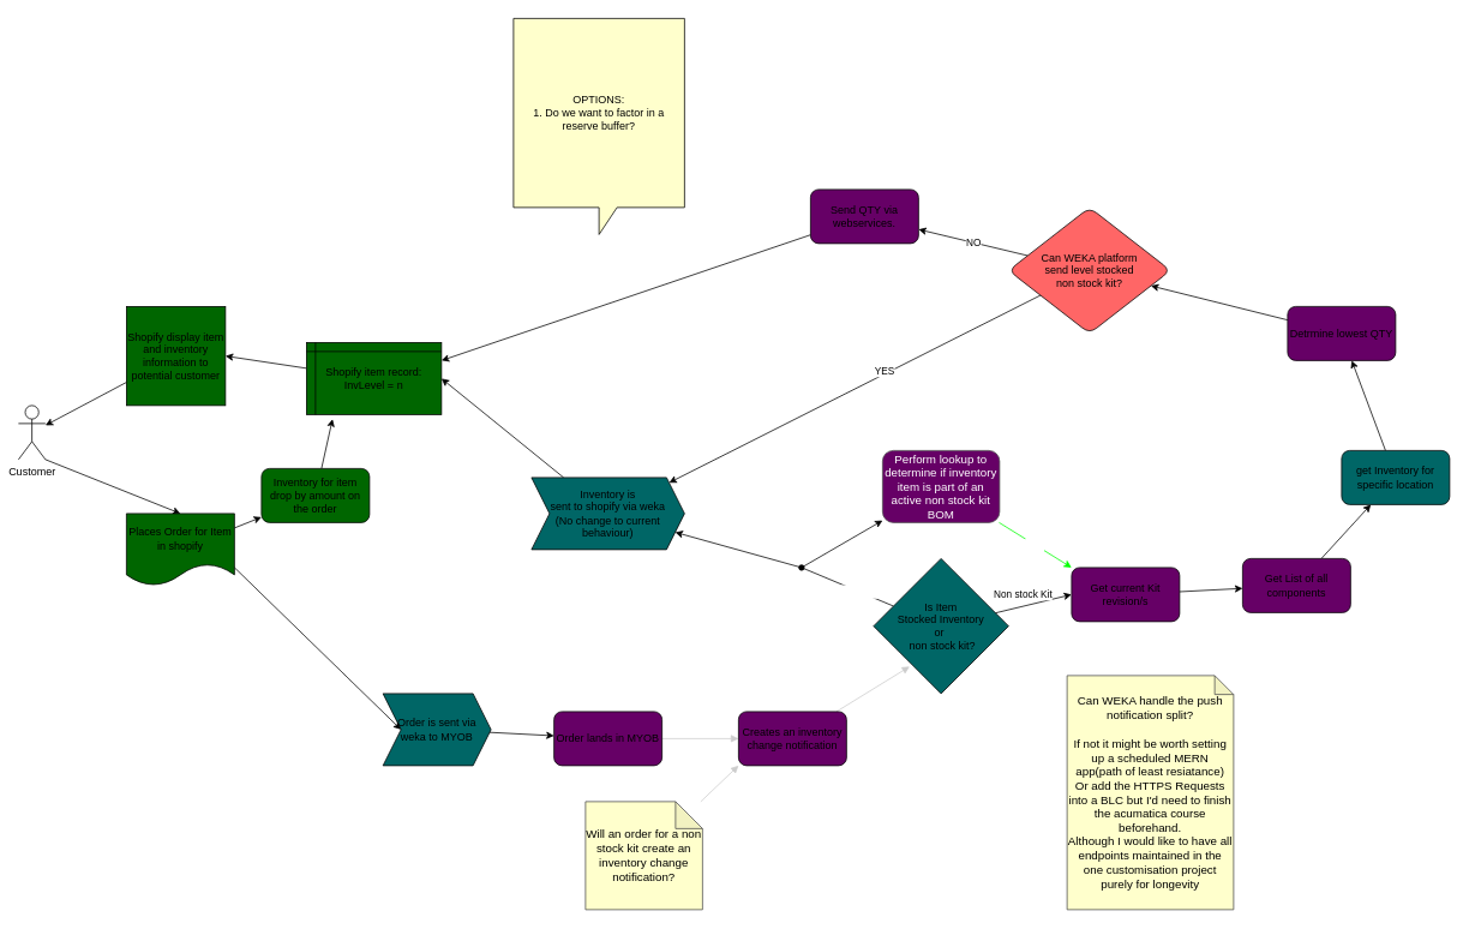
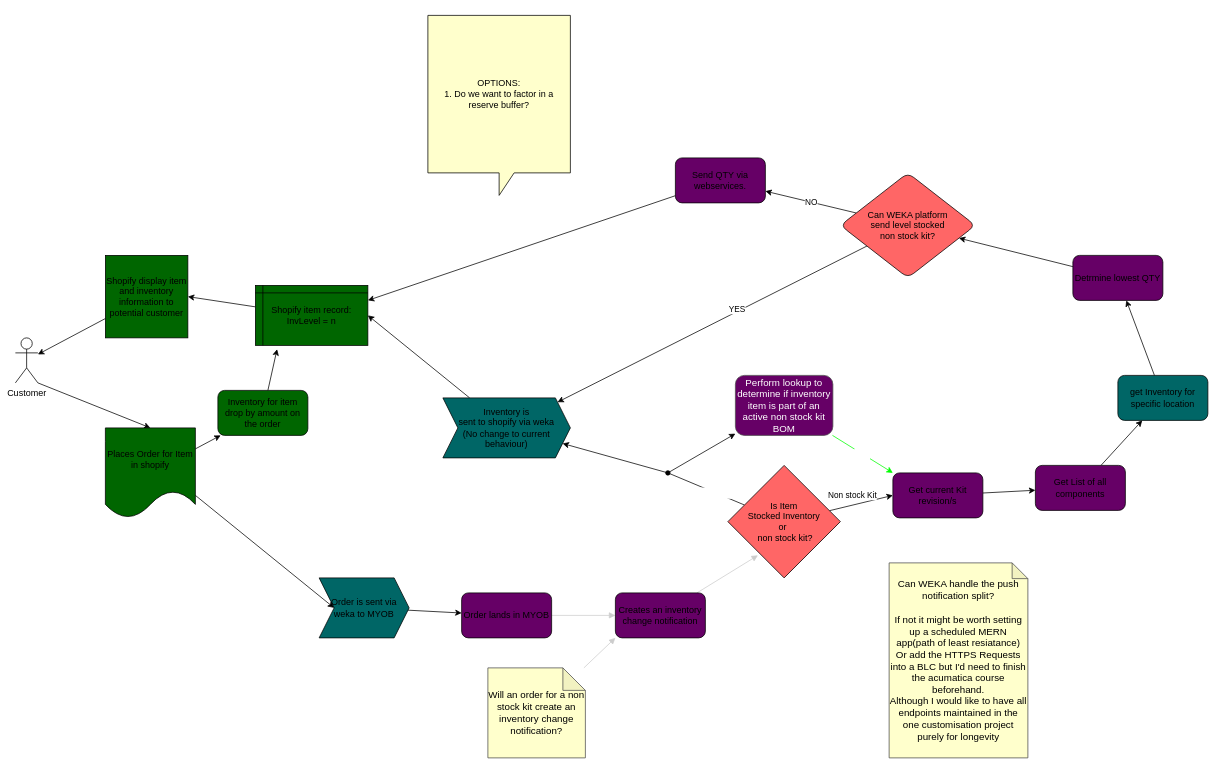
  <mxCell id="0" />
  <mxCell id="1" parent="0" />
  <mxCell id="2" value="Customer" style="shape=umlActor;verticalLabelPosition=bottom;verticalAlign=top;html=1;outlineConnect=0;" parent="1" vertex="1"><mxGeometry x="20" y="450" width="30" height="60" as="geometry" /></mxCell>
  <mxCell id="3" style="edgeStyle=none;html=1;entryX=0;entryY=0.5;entryDx=0;entryDy=0;exitX=1;exitY=0.75;exitDx=0;exitDy=0;" parent="1" source="12" target="7" edge="1"><mxGeometry relative="1" as="geometry"><mxPoint x="195" y="620" as="sourcePoint" /></mxGeometry></mxCell>
  <mxCell id="4" style="edgeStyle=none;html=1;entryX=0.193;entryY=1.063;entryDx=0;entryDy=0;entryPerimeter=0;" parent="1" source="5" target="14" edge="1"><mxGeometry relative="1" as="geometry" /></mxCell>
  <mxCell id="5" value="Inventory for item drop by amount on the order" style="whiteSpace=wrap;html=1;rounded=1;fillColor=#006600;" parent="1" vertex="1"><mxGeometry x="290" y="520" width="120" height="60" as="geometry" /></mxCell>
  <mxCell id="6" style="edgeStyle=none;html=1;" parent="1" source="7" target="23" edge="1"><mxGeometry relative="1" as="geometry"><mxPoint x="870" y="815" as="targetPoint" /></mxGeometry></mxCell>
  <mxCell id="7" value="Order is sent via weka to MYOB" style="shape=step;perimeter=stepPerimeter;whiteSpace=wrap;html=1;fixedSize=1;fillColor=#006666;" parent="1" vertex="1"><mxGeometry x="425" y="770" width="120" height="80" as="geometry" /></mxCell>
  <mxCell id="8" value="" style="edgeStyle=none;html=1;exitX=1;exitY=1;exitDx=0;exitDy=0;exitPerimeter=0;entryX=0.5;entryY=0;entryDx=0;entryDy=0;" parent="1" source="2" target="12" edge="1"><mxGeometry relative="1" as="geometry"><mxPoint x="130" y="560" as="targetPoint" /></mxGeometry></mxCell>
  <mxCell id="9" style="edgeStyle=none;html=1;" parent="1" source="10" target="2" edge="1"><mxGeometry relative="1" as="geometry" /></mxCell>
  <mxCell id="10" value="Shopify display item and inventory information to potential customer" style="whiteSpace=wrap;html=1;aspect=fixed;fillColor=#006600;" parent="1" vertex="1"><mxGeometry x="140" y="340" width="110" height="110" as="geometry" /></mxCell>
  <mxCell id="11" style="edgeStyle=none;html=1;" parent="1" source="12" target="5" edge="1"><mxGeometry relative="1" as="geometry" /></mxCell>
- <mxCell id="12" value="Places Order for Item in shopify" style="shape=document;whiteSpace=wrap;html=1;boundedLbl=1;fillColor=#006600;" parent="1" vertex="1"><mxGeometry x="140" y="570" width="120" height="80" as="geometry" /></mxCell>
+ <mxCell id="12" value="Places Order for Item in shopify" style="shape=document;whiteSpace=wrap;html=1;boundedLbl=1;fillColor=#006600;" parent="1" vertex="1"><mxGeometry x="140" y="570" width="120" height="120" as="geometry" /></mxCell>
  <mxCell id="13" style="edgeStyle=none;html=1;entryX=1;entryY=0.5;entryDx=0;entryDy=0;" parent="1" source="14" target="10" edge="1"><mxGeometry relative="1" as="geometry" /></mxCell>
  <mxCell id="14" value="Shopify item record:&lt;br&gt;InvLevel = n" style="shape=internalStorage;whiteSpace=wrap;html=1;backgroundOutline=1;fillColor=#006600;dx=10;dy=10;" parent="1" vertex="1"><mxGeometry x="340" y="380" width="150" height="80" as="geometry" /></mxCell>
  <mxCell id="15" style="edgeStyle=none;html=1;entryX=0;entryY=0.5;entryDx=0;entryDy=0;" parent="1" source="19" target="25" edge="1"><mxGeometry relative="1" as="geometry" /></mxCell>
  <mxCell id="16" value="Non stock Kit" style="edgeLabel;html=1;align=center;verticalAlign=middle;resizable=0;points=[];" parent="15" vertex="1" connectable="0"><mxGeometry x="0.392" y="-2" relative="1" as="geometry"><mxPoint x="-30" y="-9" as="offset" /></mxGeometry></mxCell>
  <mxCell id="17" style="edgeStyle=none;html=1;fontSize=13;fontColor=#000000;endArrow=oval;endFill=1;" parent="1" source="19" edge="1"><mxGeometry relative="1" as="geometry"><mxPoint x="890" y="630" as="targetPoint" /></mxGeometry></mxCell>
  <mxCell id="18" value="stocked" style="edgeLabel;html=1;align=center;verticalAlign=middle;resizable=0;points=[];fontSize=13;fontColor=#FFFFFF;" parent="17" vertex="1" connectable="0"><mxGeometry x="-0.23" relative="1" as="geometry"><mxPoint as="offset" /></mxGeometry></mxCell>
- <mxCell id="19" value="Is Item &lt;br&gt;Stocked Inventory&lt;br&gt;or&amp;nbsp;&lt;br&gt;&amp;nbsp;non stock kit?" style="rhombus;whiteSpace=wrap;html=1;fillColor=#006666;" parent="1" vertex="1"><mxGeometry x="970" y="620" width="150" height="150" as="geometry" /></mxCell>
+ <mxCell id="19" value="Is Item &lt;br&gt;Stocked Inventory&lt;br&gt;or&amp;nbsp;&lt;br&gt;&amp;nbsp;non stock kit?" style="rhombus;whiteSpace=wrap;html=1;fillColor=#FF6666;" parent="1" vertex="1"><mxGeometry x="970" y="620" width="150" height="150" as="geometry" /></mxCell>
  <mxCell id="20" style="edgeStyle=none;html=1;entryX=1;entryY=0.5;entryDx=0;entryDy=0;" parent="1" source="21" target="14" edge="1"><mxGeometry relative="1" as="geometry" /></mxCell>
  <mxCell id="21" value="Inventory is &lt;br&gt;sent to shopify via weka&lt;br&gt;(No change to current behaviour)" style="shape=step;perimeter=stepPerimeter;whiteSpace=wrap;html=1;fixedSize=1;fillColor=#006666;" parent="1" vertex="1"><mxGeometry x="590" y="530" width="170" height="80" as="geometry" /></mxCell>
  <mxCell id="22" value="" style="edgeStyle=none;html=1;strokeColor=#CCCCCC;fontSize=13;fontColor=#000000;endArrow=block;endFill=1;" parent="1" source="23" target="44" edge="1"><mxGeometry relative="1" as="geometry" /></mxCell>
  <mxCell id="23" value="Order lands in MYOB" style="rounded=1;whiteSpace=wrap;html=1;fillColor=#660066;" parent="1" vertex="1"><mxGeometry x="615" y="790" width="120" height="60" as="geometry" /></mxCell>
  <mxCell id="24" value="" style="edgeStyle=none;html=1;" parent="1" source="25" target="27" edge="1"><mxGeometry relative="1" as="geometry" /></mxCell>
  <mxCell id="25" value="Get current Kit revision/s" style="rounded=1;whiteSpace=wrap;html=1;fillColor=#660066;" parent="1" vertex="1"><mxGeometry x="1190" y="630" width="120" height="60" as="geometry" /></mxCell>
  <mxCell id="26" style="edgeStyle=none;html=1;" parent="1" source="27" target="29" edge="1"><mxGeometry relative="1" as="geometry" /></mxCell>
  <mxCell id="27" value="Get List of all components" style="whiteSpace=wrap;html=1;fillColor=#660066;rounded=1;" parent="1" vertex="1"><mxGeometry x="1380" y="620" width="120" height="60" as="geometry" /></mxCell>
  <mxCell id="28" value="" style="edgeStyle=none;html=1;" parent="1" source="29" target="31" edge="1"><mxGeometry relative="1" as="geometry" /></mxCell>
  <mxCell id="29" value="get Inventory for specific location" style="whiteSpace=wrap;html=1;fillColor=#006666;rounded=1;" parent="1" vertex="1"><mxGeometry x="1490" y="500" width="120" height="60" as="geometry" /></mxCell>
  <mxCell id="30" value="" style="edgeStyle=none;html=1;" parent="1" source="31" target="35" edge="1"><mxGeometry relative="1" as="geometry" /></mxCell>
  <mxCell id="31" value="Detrmine lowest QTY" style="whiteSpace=wrap;html=1;fillColor=#660066;rounded=1;" parent="1" vertex="1"><mxGeometry x="1430" y="340" width="120" height="60" as="geometry" /></mxCell>
  <mxCell id="32" style="edgeStyle=none;html=1;fillColor=#00CC00;" parent="1" source="35" target="21" edge="1"><mxGeometry relative="1" as="geometry" /></mxCell>
  <mxCell id="33" value="YES" style="edgeLabel;html=1;align=center;verticalAlign=middle;resizable=0;points=[];" parent="32" vertex="1" connectable="0"><mxGeometry x="-0.165" y="-3" relative="1" as="geometry"><mxPoint as="offset" /></mxGeometry></mxCell>
  <mxCell id="34" value="NO" style="edgeStyle=none;html=1;fillColor=#FF0000;" parent="1" source="35" target="37" edge="1"><mxGeometry relative="1" as="geometry" /></mxCell>
  <mxCell id="35" value="Can WEKA platform &lt;br&gt;send level stocked &lt;br&gt;non stock kit?" style="rhombus;whiteSpace=wrap;html=1;fillColor=#FF6666;rounded=1;" parent="1" vertex="1"><mxGeometry x="1120" y="230" width="180" height="140" as="geometry" /></mxCell>
  <mxCell id="36" style="edgeStyle=none;html=1;entryX=1;entryY=0.25;entryDx=0;entryDy=0;" parent="1" source="37" target="14" edge="1"><mxGeometry relative="1" as="geometry" /></mxCell>
  <mxCell id="37" value="Send QTY via webservices." style="rounded=1;whiteSpace=wrap;html=1;fillColor=#660066;" parent="1" vertex="1"><mxGeometry x="900" y="210" width="120" height="60" as="geometry" /></mxCell>
  <mxCell id="38" value="OPTIONS:&lt;br&gt;1. Do we want to factor in a reserve buffer?" style="shape=callout;whiteSpace=wrap;html=1;perimeter=calloutPerimeter;fillColor=#FFFFCC;fontColor=#000000;" parent="1" vertex="1"><mxGeometry x="570" y="20" width="190" height="240" as="geometry" /></mxCell>
  <mxCell id="39" style="edgeStyle=none;html=1;fontSize=13;fontColor=#FFFFFF;" parent="1" target="21" edge="1"><mxGeometry relative="1" as="geometry"><mxPoint x="890" y="630" as="sourcePoint" /></mxGeometry></mxCell>
  <mxCell id="40" style="edgeStyle=none;html=1;fontSize=13;fontColor=#FFFFFF;" parent="1" target="42" edge="1"><mxGeometry relative="1" as="geometry"><mxPoint x="970" y="570" as="targetPoint" /><mxPoint x="890" y="630" as="sourcePoint" /></mxGeometry></mxCell>
  <mxCell id="41" value="Yes" style="edgeStyle=none;html=1;entryX=0;entryY=0;entryDx=0;entryDy=0;fontSize=13;fontColor=#FFFFFF;strokeColor=#00FF00;" parent="1" source="42" target="25" edge="1"><mxGeometry relative="1" as="geometry" /></mxCell>
  <mxCell id="42" value="Perform lookup to determine if inventory item is part of an active non stock kit BOM" style="rounded=1;whiteSpace=wrap;html=1;labelBorderColor=none;strokeColor=#4D4D4D;fontSize=13;fontColor=#FFFFFF;fillColor=#660066;" parent="1" vertex="1"><mxGeometry x="980" y="500" width="130" height="80" as="geometry" /></mxCell>
  <mxCell id="43" style="edgeStyle=none;html=1;entryX=0.267;entryY=0.8;entryDx=0;entryDy=0;entryPerimeter=0;strokeColor=#CCCCCC;fontSize=13;fontColor=#000000;endArrow=block;endFill=1;" parent="1" source="44" target="19" edge="1"><mxGeometry relative="1" as="geometry" /></mxCell>
  <mxCell id="44" value="Creates an inventory change notification" style="rounded=1;whiteSpace=wrap;html=1;fillColor=#660066;" parent="1" vertex="1"><mxGeometry x="820" y="790" width="120" height="60" as="geometry" /></mxCell>
  <mxCell id="45" style="edgeStyle=none;html=1;entryX=0;entryY=1;entryDx=0;entryDy=0;strokeColor=#CCCCCC;fontSize=13;fontColor=#FFFFFF;endArrow=block;endFill=1;" parent="1" source="46" target="44" edge="1"><mxGeometry relative="1" as="geometry" /></mxCell>
  <mxCell id="46" value="&lt;font color=&quot;#000000&quot;&gt;Will an order for a non stock kit create an inventory change notification?&lt;/font&gt;" style="shape=note;whiteSpace=wrap;html=1;backgroundOutline=1;darkOpacity=0.05;labelBorderColor=none;strokeColor=#4D4D4D;fontSize=13;fontColor=#FFFFFF;fillColor=#FFFFCC;" parent="1" vertex="1"><mxGeometry x="650" y="890" width="130" height="120" as="geometry" /></mxCell>
  <mxCell id="47" value="&lt;font color=&quot;#000000&quot;&gt;Can WEKA handle the push notification split?&lt;br&gt;&lt;br&gt;If not it might be worth setting up a scheduled MERN app(path of least resiatance)&lt;br&gt;Or add the HTTPS Requests into a BLC but I'd need to finish the acumatica course beforehand.&lt;br&gt;Although I would like to have all endpoints maintained in the one customisation project purely for longevity&lt;br&gt;&lt;/font&gt;" style="shape=note;whiteSpace=wrap;html=1;backgroundOutline=1;darkOpacity=0.05;labelBorderColor=none;strokeColor=#4D4D4D;fontSize=13;fontColor=#FFFFFF;fillColor=#FFFFCC;size=21;" vertex="1" parent="1"><mxGeometry x="1185" y="750" width="185" height="260" as="geometry" /></mxCell>
